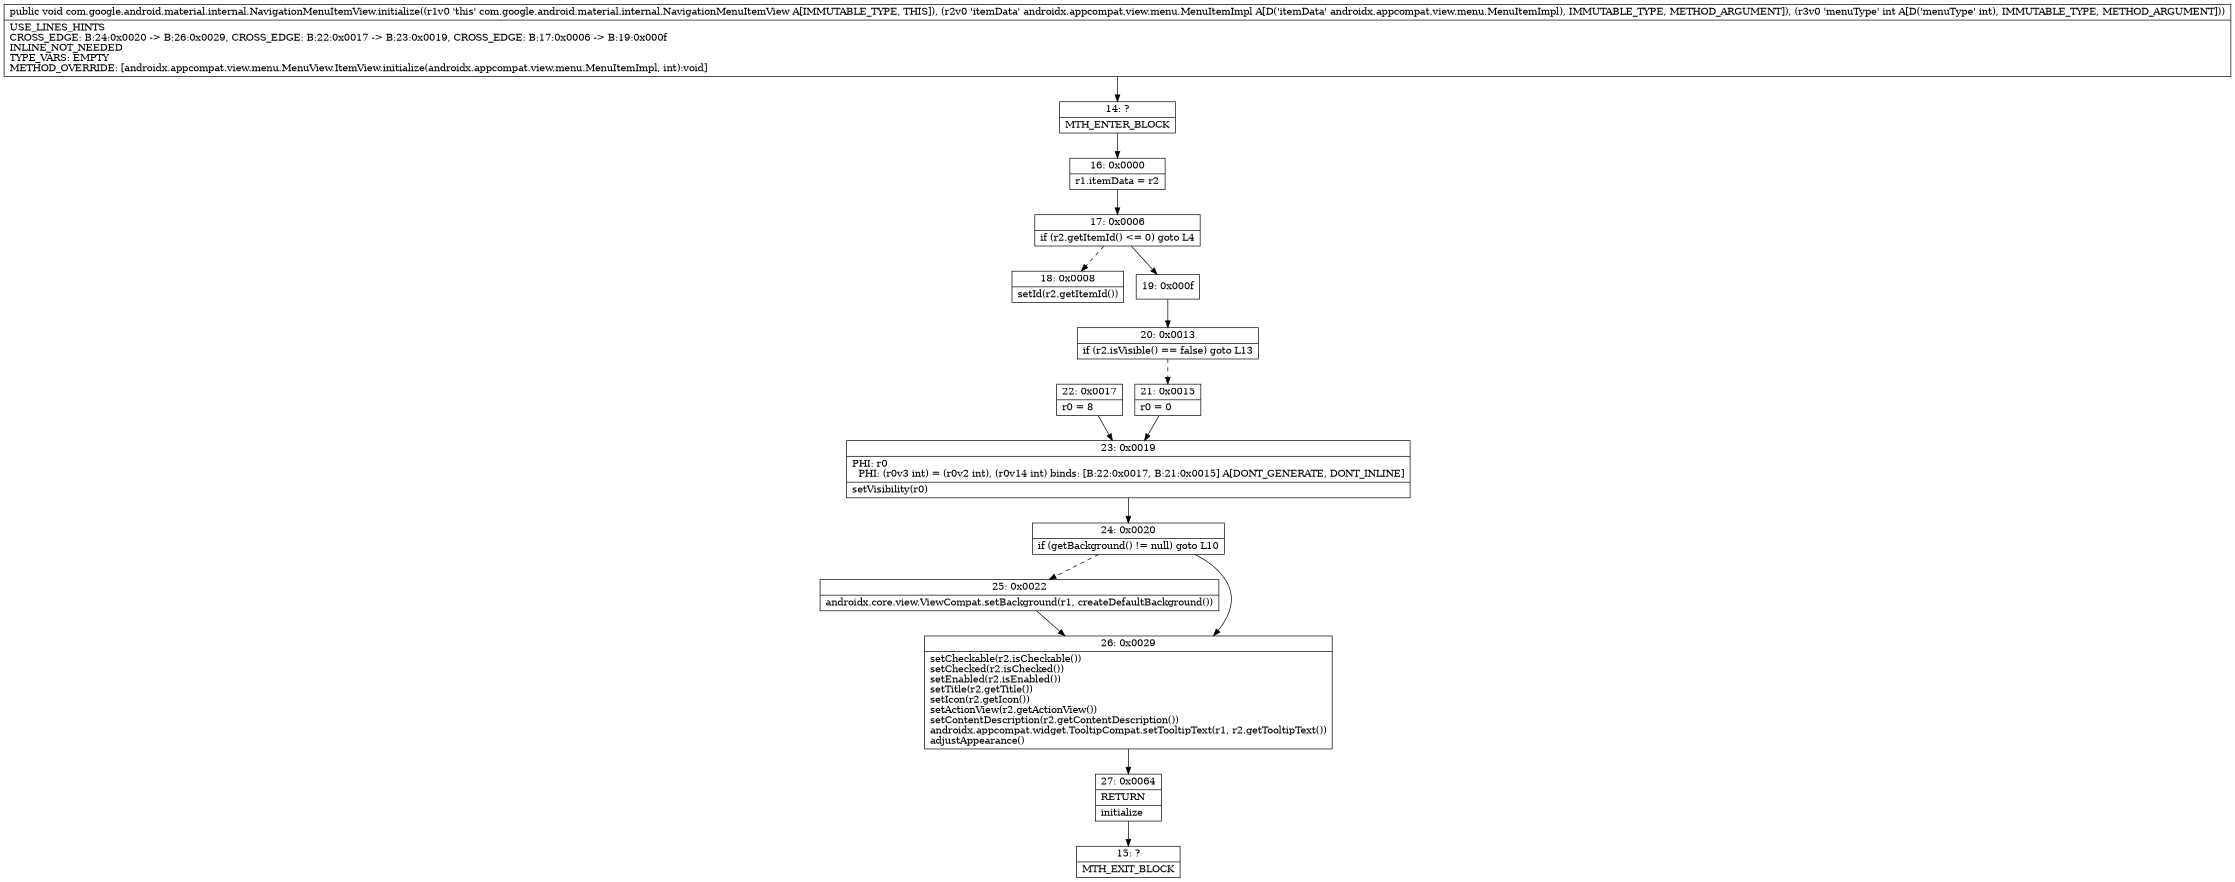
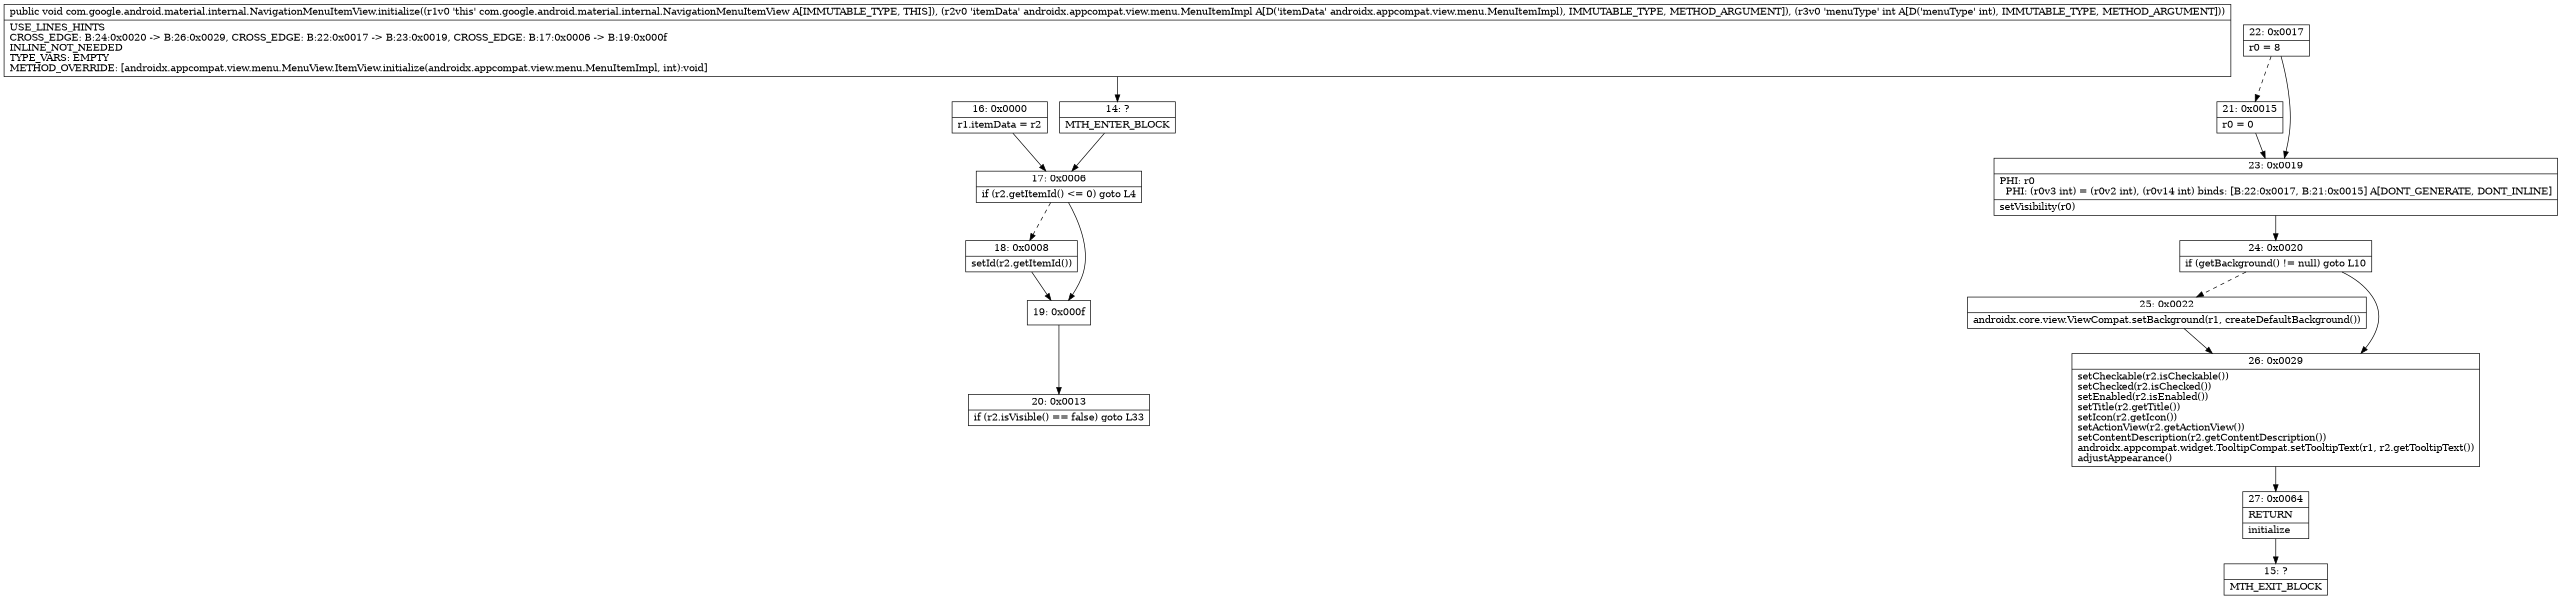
  digraph {
    node [shape=record]
    n1 [label="{14\:\ ?|MTH_ENTER_BLOCK\l}"]
    n2 [label="{16\:\ 0x0000|r1.itemData = r2\l}"]
    n3 [label="{17\:\ 0x0006|if (r2.getItemId() \<= 0) goto L4\l}"]
    n4 [label="{18\:\ 0x0008|setId(r2.getItemId())\l}"]
    n5 [label="{19\:\ 0x000f}"]
-   n6 [label="{20\:\ 0x0013|if (r2.isVisible() == false) goto L13\l}"]
+   n6 [label="{20\:\ 0x0013|if (r2.isVisible() == false) goto L33\l}"]
    n7 [label="{21\:\ 0x0015|r0 = 0\l}"]
    n8 [label="{23\:\ 0x0019|PHI: r0 \l  PHI: (r0v3 int) = (r0v2 int), (r0v14 int) binds: [B:22:0x0017, B:21:0x0015] A[DONT_GENERATE, DONT_INLINE]\l|setVisibility(r0)\l}"]
    n9 [label="{22\:\ 0x0017|r0 = 8\l}"]
    n10 [label="{24\:\ 0x0020|if (getBackground() != null) goto L10\l}"]
    n11 [label="{25\:\ 0x0022|androidx.core.view.ViewCompat.setBackground(r1, createDefaultBackground())\l}"]
    n12 [label="{26\:\ 0x0029|setCheckable(r2.isCheckable())\lsetChecked(r2.isChecked())\lsetEnabled(r2.isEnabled())\lsetTitle(r2.getTitle())\lsetIcon(r2.getIcon())\lsetActionView(r2.getActionView())\lsetContentDescription(r2.getContentDescription())\landroidx.appcompat.widget.TooltipCompat.setTooltipText(r1, r2.getTooltipText())\ladjustAppearance()\l}"]
    n13 [label="{27\:\ 0x0064|RETURN\l|initialize\l}"]
    n14 [label="{15\:\ ?|MTH_EXIT_BLOCK\l}"]
    n15 [label="{public void com.google.android.material.internal.NavigationMenuItemView.initialize((r1v0 'this' com.google.android.material.internal.NavigationMenuItemView A[IMMUTABLE_TYPE, THIS]), (r2v0 'itemData' androidx.appcompat.view.menu.MenuItemImpl A[D('itemData' androidx.appcompat.view.menu.MenuItemImpl), IMMUTABLE_TYPE, METHOD_ARGUMENT]), (r3v0 'menuType' int A[D('menuType' int), IMMUTABLE_TYPE, METHOD_ARGUMENT]))  | USE_LINES_HINTS\lCROSS_EDGE: B:24:0x0020 \-\> B:26:0x0029, CROSS_EDGE: B:22:0x0017 \-\> B:23:0x0019, CROSS_EDGE: B:17:0x0006 \-\> B:19:0x000f\lINLINE_NOT_NEEDED\lTYPE_VARS: EMPTY\lMETHOD_OVERRIDE: [androidx.appcompat.view.menu.MenuView.ItemView.initialize(androidx.appcompat.view.menu.MenuItemImpl, int):void]\l}"]
-   n1 -> n2
+   n1 -> n3
    n2 -> n3
    n3 -> n4 [style=dashed]
    n3 -> n5
+   n4 -> n5
    n5 -> n6
-   n6 -> n7 [style=dashed]
+   n9 -> n7 [style=dashed]
    n7 -> n8
    n8 -> n10
    n9 -> n8
    n10 -> n11 [style=dashed]
    n10 -> n12
    n11 -> n12
    n12 -> n13
    n13 -> n14
    n15 -> n1
  }
